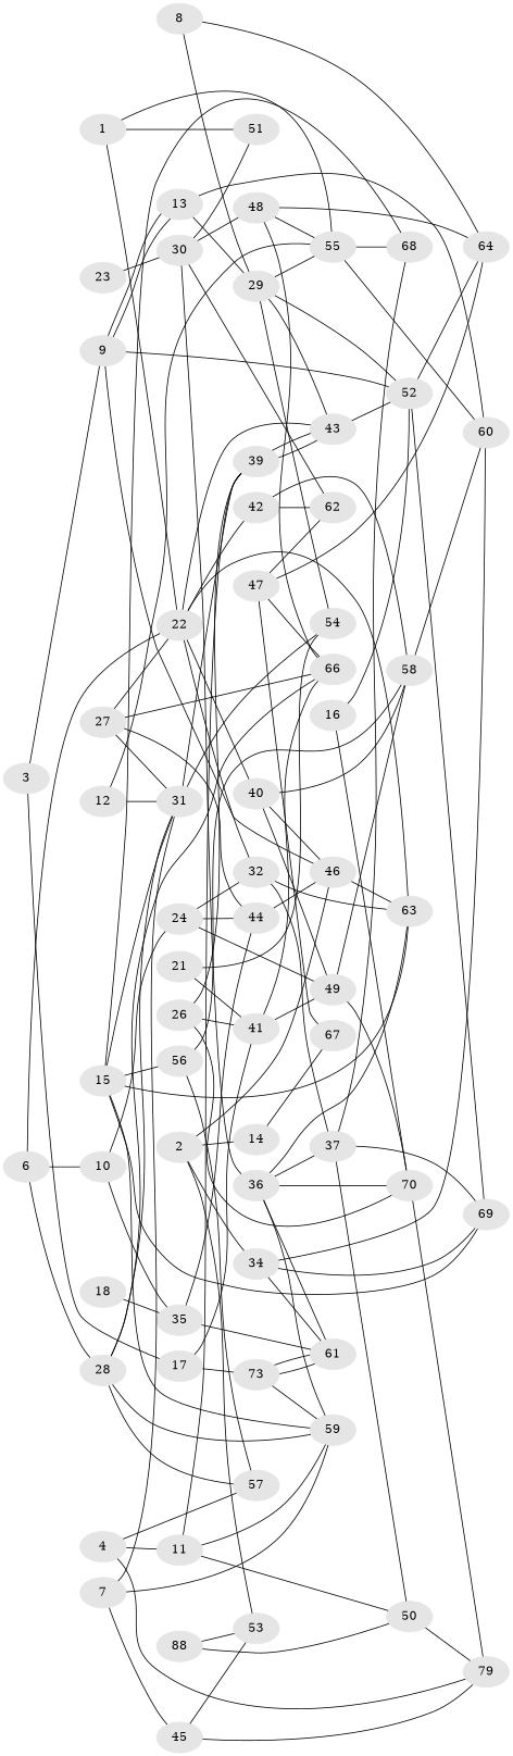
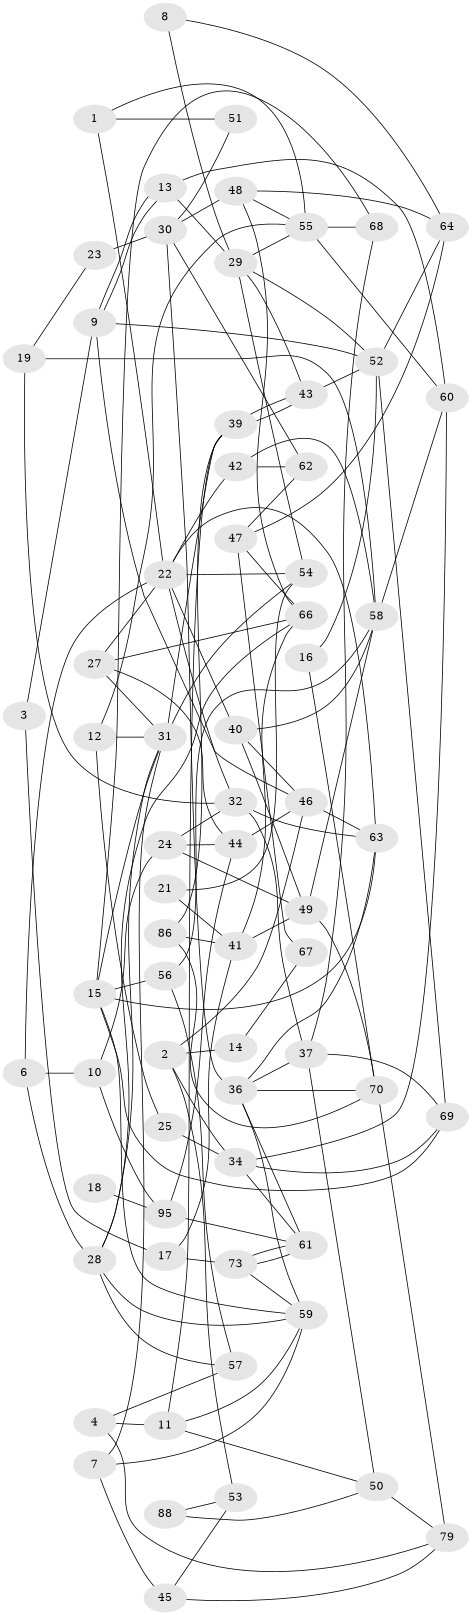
  graph {
    rankdir=LR
    node [color=gray90 style=filled]
    1
    22
    51
    55
    63
    32
    40
    42
    43
    60
    68
    2
    14
    34
    46
    53
    67
    69
    61
    3
    9
    17
    13
    52
-   35
+   35 [label=95]
    44
    4
    11
    57
    n30 [label=79]
    59
    39
    50
    29
+   25
    6
    10
    28
    24
    31
    66
    7
    45
    54
    8
    64
    49
    12
    15
    56
    58
    16
    70
    n54 [label=73]
    41
    18
+   19
    23
    30
    37
    36
    48
    62
    21
-   26
+   26 [label=86]
    27
    n67 [label=88]
    47
    1 -- 22
    1 -- 51
    1 -- 55
    22 -- 63
    22 -- 32
    22 -- 40
    22 -- 42
-   22 -- 43
+   22 -- 54
    55 -- 60
    55 -- 68
    32 -- 63
    32 -- 37
    40 -- 46
    40 -- 49
    40 -- 58
    42 -- 58
    42 -- 62
    43 -- 52
    2 -- 14
    2 -- 34
    2 -- 46
    2 -- 53
    14 -- 67
    34 -- 60
    34 -- 69
    34 -- 61
    46 -- 63
    3 -- 9
    3 -- 17
    9 -- 46
    9 -- 13
    9 -- 13
    9 -- 52
    17 -- n54
    17 -- 41
    13 -- 60
    13 -- 29
    52 -- 69
    52 -- 64
    35 -- 61
    35 -- 44
    44 -- 46
    4 -- 11
    4 -- 57
    4 -- n30
    11 -- 59
    11 -- 39
    11 -- 50
    39 -- 43
    39 -- 43
    50 -- n30
    29 -- 55
    29 -- 43
    29 -- 52
    29 -- 54
+   25 -- 34
    6 -- 22
    6 -- 10
    6 -- 28
    10 -- 35
    10 -- 24
    28 -- 57
    28 -- 59
    28 -- 31
    28 -- 66
    24 -- 32
    24 -- 44
    24 -- 49
    31 -- 39
    31 -- 54
    7 -- 59
    7 -- 31
    7 -- 45
    45 -- 53
    45 -- n30
    8 -- 29
    8 -- 64
    49 -- 58
    49 -- 70
    12 -- 55
+   12 -- 25
    12 -- 31
    15 -- 63
    15 -- 68
    15 -- 69
    15 -- 59
    15 -- 31
    15 -- 56
    56 -- 57
    56 -- 58
    58 -- 60
    16 -- 52
    16 -- 70
    70 -- n30
    n54 -- 61
    n54 -- 61
    n54 -- 59
    41 -- 66
    41 -- 49
    18 -- 35
+   19 -- 32
+   19 -- 58
+   19 -- 23
    23 -- 30
    30 -- 51
    30 -- 36
    30 -- 48
    30 -- 62
    37 -- 68
    37 -- 69
    37 -- 50
    36 -- 63
    36 -- 61
    36 -- 59
    36 -- 70
    36 -- 37
    48 -- 55
    48 -- 66
    48 -- 64
    21 -- 54
    21 -- 41
    26 -- 39
    26 -- 70
    26 -- 41
    27 -- 22
    27 -- 44
    27 -- 31
    27 -- 66
    n67 -- 53
    n67 -- 50
    47 -- 67
    47 -- 66
    47 -- 64
    47 -- 62
  }
